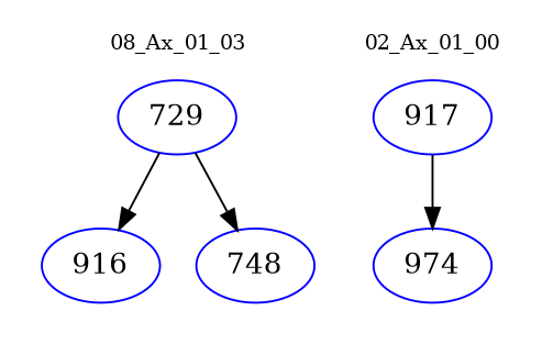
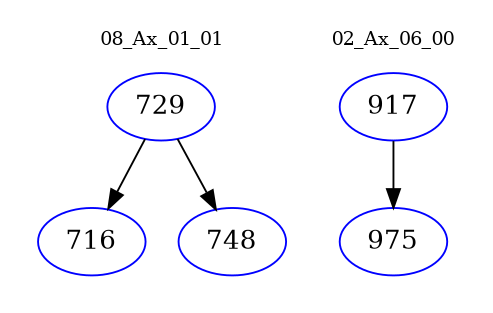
  digraph {
    node [color=blue]
    edge [color=black]
    n1 [label=729]
-   n2 [label=916]
+   n2 [label=716]
    n3 [label=748]
    n4 [label=917]
-   n5 [label=974]
+   n5 [label=975]
    subgraph cluster_1 {
      color=white
      fontsize=10
-     label="08_Ax_01_03"
+     label="08_Ax_01_01"
      n1
      n2
      n3
    }
    subgraph cluster_2 {
      color=white
      fontsize=10
-     label="02_Ax_01_00"
+     label="02_Ax_06_00"
      n4
      n5
    }
    n1 -> n2
    n1 -> n3
    n4 -> n5
  }
